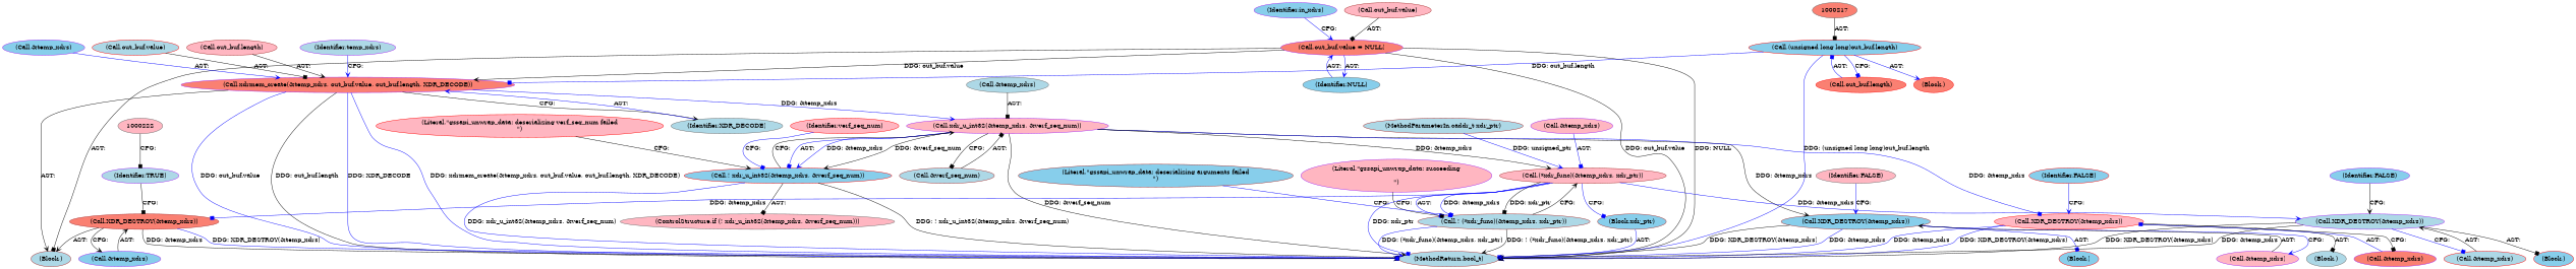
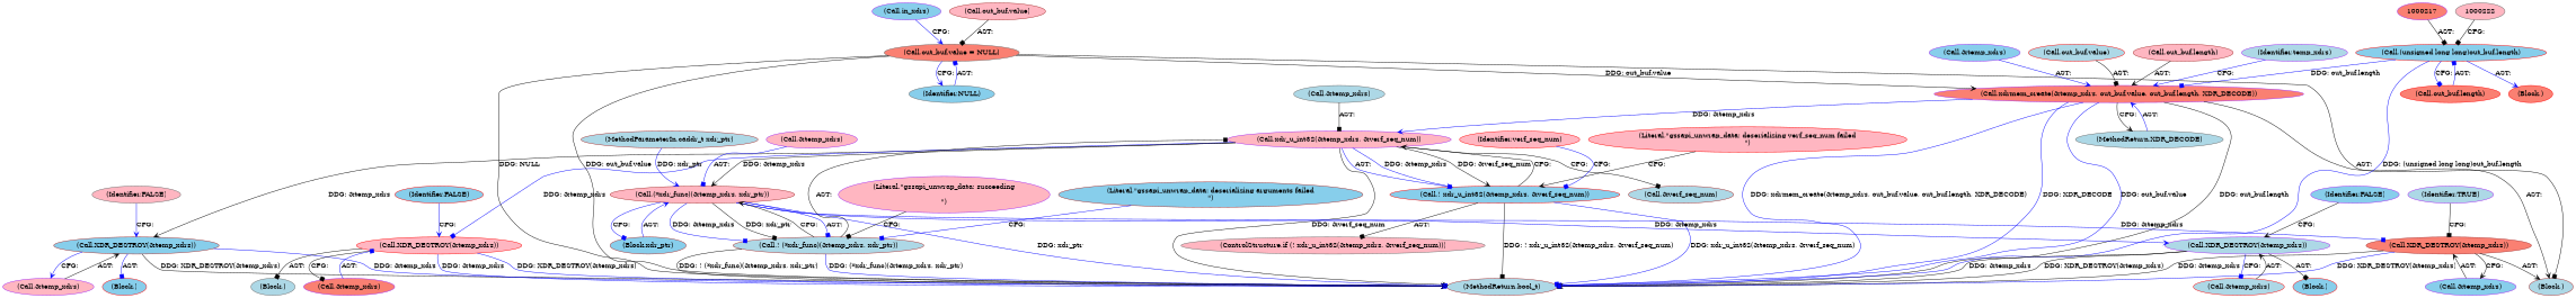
  digraph {
    node [color=purple fillcolor=lightpink style=filled]
    edge [arrowhead=vee color=blue]
    n1 [fillcolor=salmon label="(Call,xdrmem_create(&temp_xdrs, out_buf.value, out_buf.length, XDR_DECODE))"]
    n2 [label="(Call,xdr_u_int32(&temp_xdrs, &verf_seq_num))"]
    n3 [color=brown fillcolor=lightblue label="(Block,)"]
    n4 [color=brown fillcolor=lightblue label="(MethodReturn,bool_t)"]
-   n5 [color=gray40 fillcolor=lightblue label="(Identifier,XDR_DECODE)"]
+   n5 [color=gray40 fillcolor=lightblue label="(MethodReturn,XDR_DECODE)"]
    n6 [color=red fillcolor=skyblue label="(Call,! xdr_u_int32(&temp_xdrs, &verf_seq_num))"]
    n7 [color=brown fillcolor=skyblue label="(Call,XDR_DESTROY(&temp_xdrs))"]
    n8 [color=red label="(Call,XDR_DESTROY(&temp_xdrs))"]
    n9 [color=brown label="(Call,(*xdr_func)(&temp_xdrs, xdr_ptr))"]
    n10 [color=brown fillcolor=lightblue label="(Call,&verf_seq_num)"]
-   n11 [fillcolor=salmon label="(Call,out_buf.value = NULL)"]
+   n11 [color=gray40 fillcolor=salmon label="(Call,out_buf.value = NULL)"]
    n12 [color=gray40 fillcolor=skyblue label="(Identifier,NULL)"]
    n13 [color=red fillcolor=skyblue label="(Call,(unsigned long long)out_buf.length)"]
    n14 [color=red fillcolor=salmon label="(Call,out_buf.length)"]
    n15 [color=red fillcolor=salmon label="(Block,)"]
    n16 [color=gray40 label="(ControlStructure,if (! xdr_u_int32(&temp_xdrs, &verf_seq_num)))"]
    n17 [color=red fillcolor=skyblue label="(Block,)"]
    n18 [label="(Call,&temp_xdrs)"]
    n19 [color=gray40 fillcolor=lightblue label="(Block,)"]
    n20 [fillcolor=salmon label="(Call,&temp_xdrs)"]
    n21 [color=brown fillcolor=lightblue label="(Call,! (*xdr_func)(&temp_xdrs, xdr_ptr))"]
    n22 [fillcolor=lightblue label="(Call,XDR_DESTROY(&temp_xdrs))"]
    n23 [color=brown fillcolor=salmon label="(Call,XDR_DESTROY(&temp_xdrs))"]
    n24 [color=brown fillcolor=skyblue label="(Block,xdr_ptr)"]
    n25 [color=red fillcolor=skyblue label="(Block,)"]
    n26 [color=red fillcolor=lightblue label="(Call,&temp_xdrs)"]
    n27 [fillcolor=skyblue label="(Call,&temp_xdrs)"]
    n28 [fillcolor=lightblue label="(Identifier,TRUE)"]
-   n29 [fillcolor=skyblue label="(Identifier,in_xdrs)"]
+   n29 [fillcolor=skyblue label="(Call,in_xdrs)"]
    n30 [color=red fillcolor=skyblue label="(Identifier,FALSE)"]
    n31 [color=brown label="(Call,out_buf.length)"]
    n32 [label="(Literal,\"gssapi_unwrap_data: succeeding\n\n\")"]
    n33 [color=brown fillcolor=lightblue label="(MethodParameterIn,caddr_t xdr_ptr)"]
    n34 [fillcolor=lightblue label="(Identifier,temp_xdrs)"]
    n35 [color=brown label="(Call,out_buf.value)"]
    n36 [color=gray40 label="(Identifier,FALSE)"]
    n37 [color=red label="(Identifier,verf_seq_num)"]
    n38 [fillcolor=skyblue label="(Call,&temp_xdrs)"]
    n39 [label="(Call,&temp_xdrs)"]
    n40 [color=brown fillcolor=skyblue label="(Literal,\"gssapi_unwrap_data: deserializing arguments failed\n\")"]
    n41 [color=gray40 fillcolor=lightblue label="(Call,&temp_xdrs)"]
    n42 [color=red label="(Literal,\"gssapi_unwrap_data: deserializing verf_seq_num failed\n\")"]
    n43 [fillcolor=skyblue label="(Identifier,FALSE)"]
    n44 [color=red fillcolor=lightblue label="(Call,out_buf.value)"]
-   1000217 [color=gray40 fillcolor=salmon]
+   1000217 [fillcolor=salmon]
    1000222 [color=gray40]
    n1 -> n2 [label="DDG: &temp_xdrs"]
    n1 -> n3 [color=black label="AST: "]
    n1 -> n4 [arrowhead=box label="DDG: XDR_DECODE"]
    n1 -> n4 [arrowhead=box label="DDG: xdrmem_create(&temp_xdrs, out_buf.value, out_buf.length, XDR_DECODE)"]
    n1 -> n4 [label="DDG: out_buf.value"]
    n1 -> n4 [color=black label="DDG: out_buf.length"]
    n1 -> n5 [color=black label="CFG: "]
    n2 -> n4 [color=black label="DDG: &verf_seq_num"]
    n2 -> n6 [arrowhead=box label="AST: "]
    n2 -> n6 [label="DDG: &temp_xdrs"]
    n2 -> n6 [color=black label="DDG: &verf_seq_num"]
    n2 -> n7 [color=black label="DDG: &temp_xdrs"]
    n2 -> n8 [arrowhead=box label="DDG: &temp_xdrs"]
    n2 -> n9 [color=black label="DDG: &temp_xdrs"]
    n2 -> n10 [arrowhead=box color=black label="CFG: "]
    n5 -> n1 [label="AST: "]
    n6 -> n2 [color=black label="CFG: "]
    n6 -> n4 [arrowhead=box label="DDG: xdr_u_int32(&temp_xdrs, &verf_seq_num)"]
    n6 -> n4 [arrowhead=box color=black label="DDG: ! xdr_u_int32(&temp_xdrs, &verf_seq_num)"]
    n6 -> n16 [arrowhead=box color=black label="AST: "]
    n7 -> n4 [label="DDG: &temp_xdrs"]
    n7 -> n4 [color=black label="DDG: XDR_DESTROY(&temp_xdrs)"]
    n7 -> n17 [arrowhead=box label="AST: "]
    n7 -> n18 [label="CFG: "]
    n8 -> n4 [label="DDG: XDR_DESTROY(&temp_xdrs)"]
    n8 -> n4 [arrowhead=box label="DDG: &temp_xdrs"]
    n8 -> n19 [arrowhead=box color=black label="AST: "]
    n8 -> n20 [arrowhead=box color=black label="CFG: "]
    n9 -> n4 [arrowhead=box label="DDG: xdr_ptr"]
    n9 -> n21 [arrowhead=box label="AST: "]
    n9 -> n21 [arrowhead=box label="DDG: &temp_xdrs"]
    n9 -> n21 [arrowhead=box color=black label="DDG: xdr_ptr"]
    n9 -> n22 [label="DDG: &temp_xdrs"]
    n9 -> n23 [arrowhead=box label="DDG: &temp_xdrs"]
    n9 -> n24 [arrowhead=box label="CFG: "]
-   n10 -> n2 [arrowhead=box color=black label="AST: "]
+   n21 -> n2 [arrowhead=box color=black label="AST: "]
    n11 -> n1 [color=black label="DDG: out_buf.value"]
    n11 -> n3 [arrowhead=box color=black label="AST: "]
    n11 -> n4 [color=black label="DDG: out_buf.value"]
    n11 -> n4 [color=black label="DDG: NULL"]
-   n11 -> n12 [label="AST: "]
-   n12 -> n11 [label="AST: "]
+   n11 -> n12 [label="CFG: "]
+   n12 -> n11 [arrowhead=box label="AST: "]
    n13 -> n1 [arrowhead=box label="DDG: out_buf.length"]
    n13 -> n4 [arrowhead=box label="DDG: (unsigned long long)out_buf.length"]
    n13 -> n14 [arrowhead=box label="CFG: "]
    n13 -> n15 [label="AST: "]
    n14 -> n13 [arrowhead=box label="AST: "]
    n18 -> n7 [color=black label="AST: "]
    n20 -> n8 [arrowhead=box label="AST: "]
    n21 -> n4 [color=black label="DDG: ! (*xdr_func)(&temp_xdrs, xdr_ptr)"]
    n21 -> n4 [label="DDG: (*xdr_func)(&temp_xdrs, xdr_ptr)"]
    n21 -> n9 [color=black label="CFG: "]
    n22 -> n4 [arrowhead=box color=black label="DDG: XDR_DESTROY(&temp_xdrs)"]
    n22 -> n4 [color=black label="DDG: &temp_xdrs"]
    n22 -> n25 [arrowhead=box color=black label="AST: "]
    n22 -> n26 [arrowhead=box label="CFG: "]
    n23 -> n3 [color=black label="AST: "]
    n23 -> n4 [arrowhead=box color=black label="DDG: &temp_xdrs"]
    n23 -> n4 [arrowhead=box label="DDG: XDR_DESTROY(&temp_xdrs)"]
    n23 -> n27 [color=black label="CFG: "]
-   n24 -> n4 [label="AST: "]
+   n24 -> n9 [label="AST: "]
    n26 -> n22 [color=black label="AST: "]
    n27 -> n23 [color=black label="AST: "]
    n28 -> n23 [arrowhead=box color=black label="CFG: "]
    n29 -> n11 [label="CFG: "]
    n30 -> n8 [label="CFG: "]
    n31 -> n1 [color=black label="AST: "]
    n32 -> n21 [arrowhead=box color=black label="CFG: "]
-   n33 -> n9 [label="DDG: unsigned_ptr"]
+   n33 -> n9 [label="DDG: xdr_ptr"]
    n34 -> n1 [label="CFG: "]
    n35 -> n11 [arrowhead=box color=black label="AST: "]
    n36 -> n7 [label="CFG: "]
    n37 -> n6 [arrowhead=box label="CFG: "]
    n38 -> n1 [label="AST: "]
    n39 -> n9 [arrowhead=box label="AST: "]
    n40 -> n21 [arrowhead=box label="CFG: "]
    n41 -> n2 [arrowhead=box color=black label="AST: "]
    n42 -> n6 [color=black label="CFG: "]
    n43 -> n22 [color=black label="CFG: "]
    n44 -> n1 [arrowhead=box color=black label="AST: "]
    1000217 -> n13 [arrowhead=box color=black label="AST: "]
-   1000222 -> n28 [arrowhead=box color=black label="CFG: "]
+   1000222 -> n13 [arrowhead=box color=black label="CFG: "]
  }
